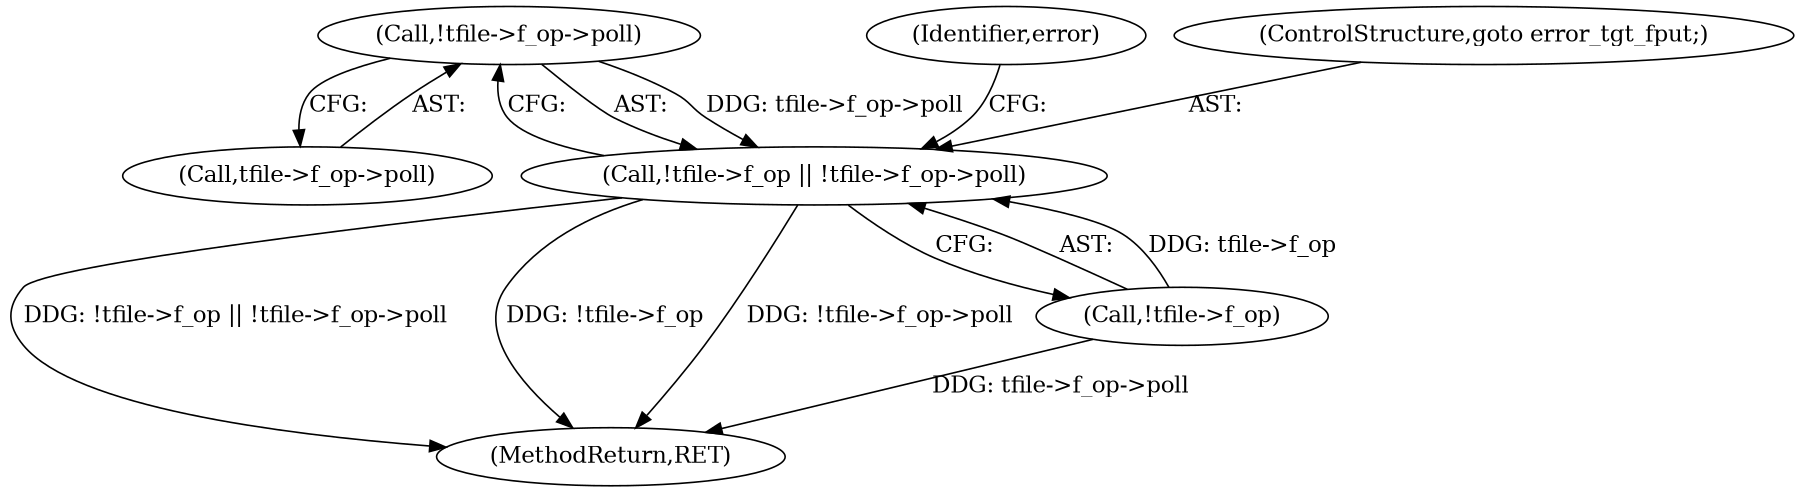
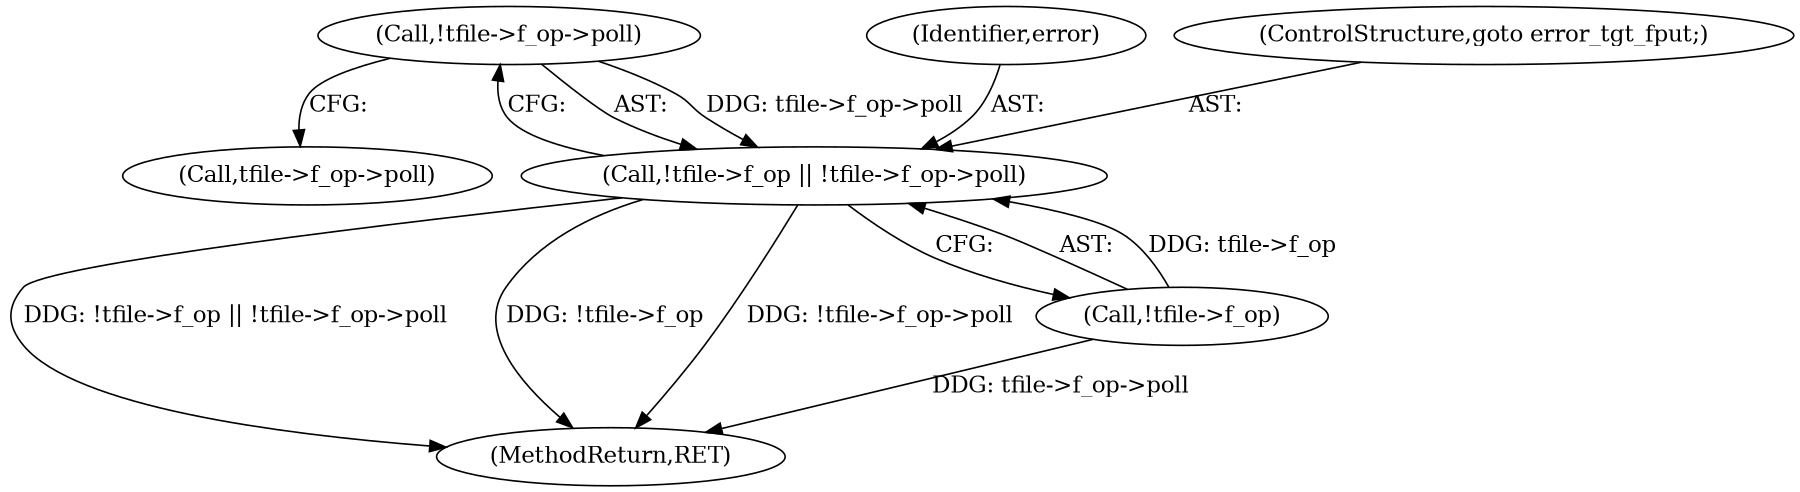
  digraph {
    n1 [label="(Call,!tfile->f_op->poll)"]
    n2 [label="(Call,!tfile->f_op || !tfile->f_op->poll)"]
    n3 [label="(Call,tfile->f_op->poll)"]
    n4 [label="(MethodReturn,RET)"]
    n5 [label="(Call,!tfile->f_op)"]
    n6 [label="(Identifier,error)"]
    n7 [label="(ControlStructure,goto error_tgt_fput;)"]
    n1 -> n2 [label="AST: "]
    n1 -> n2 [label="DDG: tfile->f_op->poll"]
    n1 -> n3 [label="CFG: "]
    n2 -> n1 [label="CFG: "]
    n2 -> n4 [label="DDG: !tfile->f_op || !tfile->f_op->poll"]
    n2 -> n4 [label="DDG: !tfile->f_op"]
    n2 -> n4 [label="DDG: !tfile->f_op->poll"]
    n2 -> n5 [label="CFG: "]
-   n3 -> n1 [label="AST: "]
    n5 -> n2 [label="AST: "]
    n5 -> n2 [label="DDG: tfile->f_op"]
    n5 -> n4 [label="DDG: tfile->f_op->poll"]
-   n6 -> n2 [label="CFG: "]
+   n6 -> n2 [label="AST: "]
    n7 -> n2 [label="AST: "]
  }
